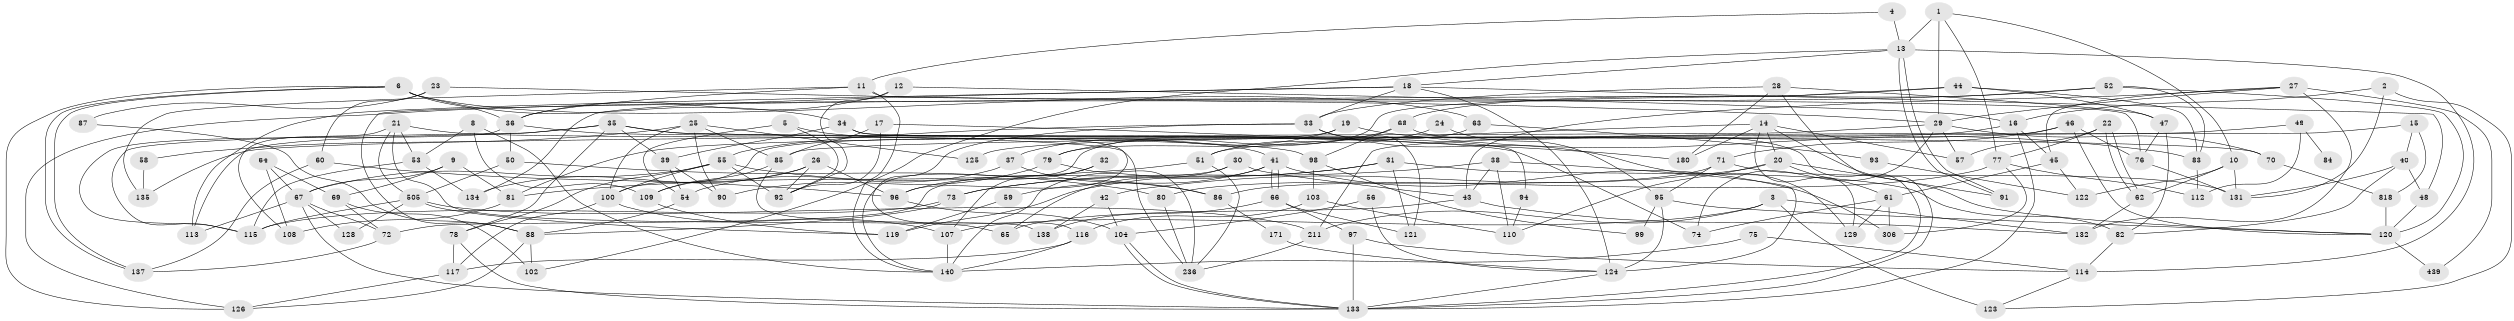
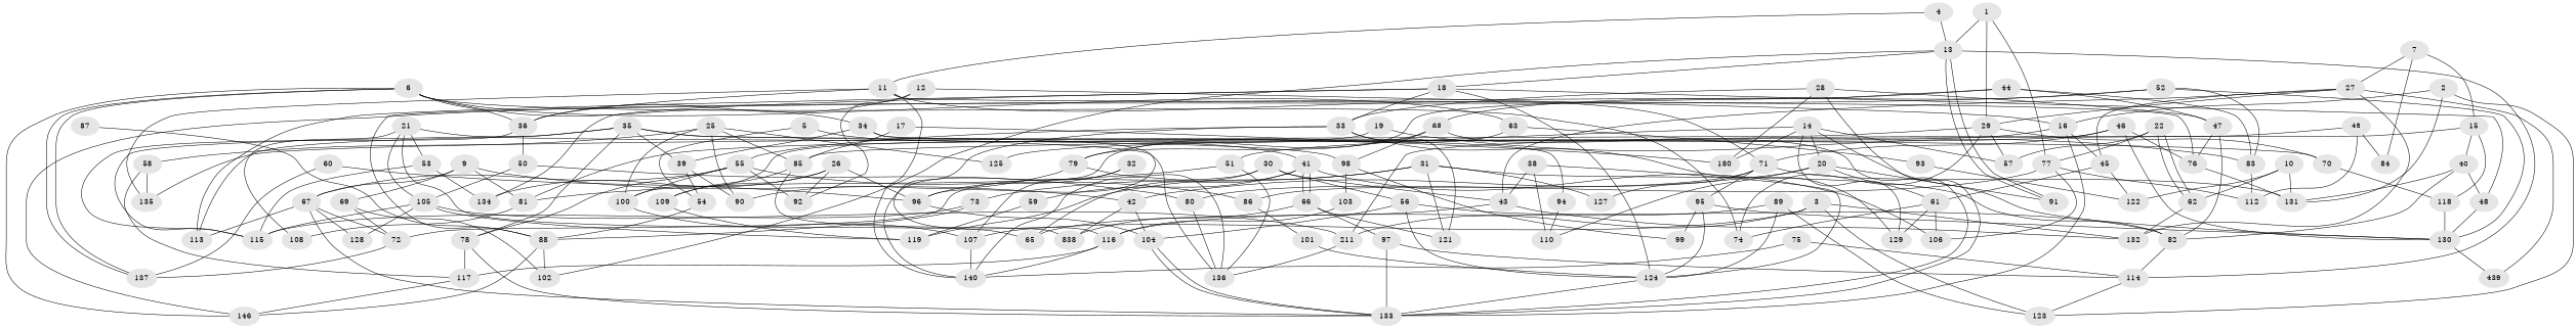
  graph {
    node [color=gray90 style=filled]
    1
    10
    13
    29
    77
    131
    62
    122
    18
    91
    102
    114
    74
    135
    57
    70
-   106 [label=306]
+   106
    112
    80
    2
    16
    123
    81
    45
    133
    3
    107
    n28 [label=211]
    132
    140
-   136 [label=236]
+   136
    4
    11
    36
    71
    76
    5
    41
    54
    92
    65
    59
    66
    88
    6
    34
    63
-   126
+   126 [label=146]
    137
    96
    39
    94
    115
    50
    93
+   7
    15
    27
    84
    40
-   118 [label=818]
+   118
    43
    n63 [label=439]
-   8
    53
    109
    134
    119
    9
    42
    67
    69
    104
-   138
+   138 [label=838]
    113
    72
    128
    108
    95
+   127
    86
    12
    33
    48
    124
    14
    20
    51
    n89 [label=180]
    129
-   130 [label=120]
+   130
    61
    110
    82
    17
    85
    121
    55
    116
    19
-   37
    83
    100
    21
    98
-   105 [label=505]
+   105
    99
    103
    22
-   23
    60
    87
-   24
    25
    58
    90
    125
    117
    26
    28
    47
    30
    56
    31
    73
    32
    78
    35
-   101 [label=171]
+   101
    38
    97
    44
    79
    46
    49
    52
    68
-   64
    75
-   1 -- 10
+   89
    1 -- 13
    1 -- 29
    1 -- 77
    10 -- 131
    10 -- 62
    10 -- 122
    13 -- 18
    13 -- 91
    13 -- 91
    13 -- 102
    13 -- 114
    29 -- 74
    29 -- 135
    29 -- 57
    29 -- 70
    77 -- 106
    77 -- 112
    77 -- 80
    62 -- 132
    18 -- 134
    18 -- 113
    18 -- 33
    18 -- 48
    18 -- 124
    114 -- 123
    70 -- 118
    80 -- 136
    2 -- 131
    2 -- 16
    2 -- 123
    16 -- 81
    16 -- 45
    16 -- 133
    81 -- 108
    45 -- 122
    45 -- 61
    3 -- 123
    3 -- 107
    3 -- n28
    3 -- 132
    107 -- 140
    n28 -- 136
    4 -- 13
    4 -- 11
    11 -- 135
    11 -- 140
    11 -- 36
+   11 -- 71
    11 -- 76
    36 -- 115
    36 -- 50
    71 -- 131
    71 -- 95
+   71 -- 127
    71 -- 86
    76 -- 131
    5 -- 41
    5 -- 54
-   5 -- 92
    41 -- 106
    41 -- 65
    41 -- 59
    41 -- 66
    41 -- 66
    54 -- 88
    59 -- 119
    66 -- 138
    66 -- 121
    66 -- 97
    88 -- 102
    88 -- 126
-   36 -- 74
+   6 -- 74
    6 -- 36
    6 -- 34
    6 -- 63
    6 -- 126
    6 -- 137
    6 -- 137
    34 -- 96
    34 -- 39
    34 -- 94
    63 -- 140
    63 -- 93
    96 -- 104
    39 -- 54
    39 -- 90
    94 -- 110
    50 -- 80
    50 -- 105
    93 -- 122
+   7 -- 15
+   7 -- 27
+   7 -- 84
    15 -- n28
    15 -- 40
    15 -- 118
    27 -- 29
    27 -- 45
    27 -- 132
    27 -- 43
    27 -- n63
    40 -- 131
    40 -- 48
    40 -- 82
    118 -- 130
    43 -- 132
    43 -- 65
-   8 -- 140
-   8 -- 53
-   8 -- 109
    53 -- 115
    53 -- 134
    109 -- 119
    9 -- 81
+   9 -- 42
    9 -- 67
    9 -- 69
    42 -- 104
    42 -- 138
    67 -- 133
    67 -- 113
    67 -- 72
    67 -- 128
    69 -- 102
    69 -- 72
    104 -- 133
    104 -- 133
    72 -- 137
    95 -- 124
    95 -- 130
    95 -- 99
    86 -- 101
    12 -- 16
    12 -- 36
    12 -- 92
    33 -- 129
    33 -- 121
    33 -- 55
    33 -- 116
    48 -- 130
    124 -- 133
    14 -- 57
    14 -- 20
    14 -- 51
    14 -- n89
    14 -- 129
    14 -- 130
    20 -- 91
    20 -- 42
    20 -- 61
    20 -- 110
    51 -- 81
    51 -- 136
    130 -- n63
    61 -- 74
    61 -- 106
    61 -- 129
    82 -- 114
-   17 -- 92
    17 -- n89
    17 -- 85
    85 -- 109
    85 -- 138
    55 -- 92
    55 -- 67
    55 -- 86
    55 -- 100
    55 -- 78
    116 -- 140
    116 -- 117
-   19 -- 37
    19 -- 83
    19 -- 100
-   37 -- 54
-   37 -- 86
    83 -- 112
    100 -- 107
    21 -- 65
    21 -- 53
    21 -- 108
    21 -- 98
    21 -- 105
    98 -- 99
    98 -- 103
    105 -- n28
    105 -- 115
    105 -- 119
    105 -- 128
-   103 -- 110
    103 -- 116
    22 -- 77
    22 -- 62
    22 -- 62
    22 -- 57
-   23 -- 29
-   23 -- 60
-   23 -- 87
    60 -- 137
    60 -- 96
    87 -- 88
-   24 -- 95
-   24 -- 51
    25 -- 85
    25 -- 100
    25 -- 58
    25 -- 90
    25 -- 125
    58 -- 135
-   100 -- 117
+   58 -- 117
    117 -- 126
    26 -- 92
    26 -- 96
    26 -- 109
    26 -- 134
    28 -- 133
    28 -- 33
    28 -- n89
    28 -- 47
    47 -- 76
    47 -- 82
    30 -- 140
    30 -- 43
    30 -- 72
+   30 -- 56
    56 -- 104
    56 -- 124
+   56 -- 82
    31 -- 119
+   31 -- 127
    31 -- 82
    31 -- 121
    31 -- 73
    73 -- 88
    73 -- 115
    32 -- 107
    32 -- 96
    78 -- 133
    78 -- 117
    35 -- 70
    35 -- 136
    35 -- 39
    35 -- 115
    35 -- 113
    35 -- 78
    101 -- 124
    38 -- 43
    38 -- 124
    38 -- 110
-   38 -- 73
    97 -- 114
    97 -- 133
    44 -- 88
    44 -- 83
    44 -- 47
    44 -- 79
    79 -- 136
    79 -- 90
    46 -- 71
    46 -- 76
    46 -- 130
    46 -- 125
    49 -- 112
    49 -- 84
    49 -- 85
    52 -- 126
    52 -- 130
    52 -- 83
    52 -- 68
    68 -- 133
    68 -- 98
    68 -- 79
-   64 -- 67
-   64 -- 69
-   64 -- 108
    75 -- 114
    75 -- 140
+   89 -- 123
+   89 -- 124
+   89 -- 116
  }
